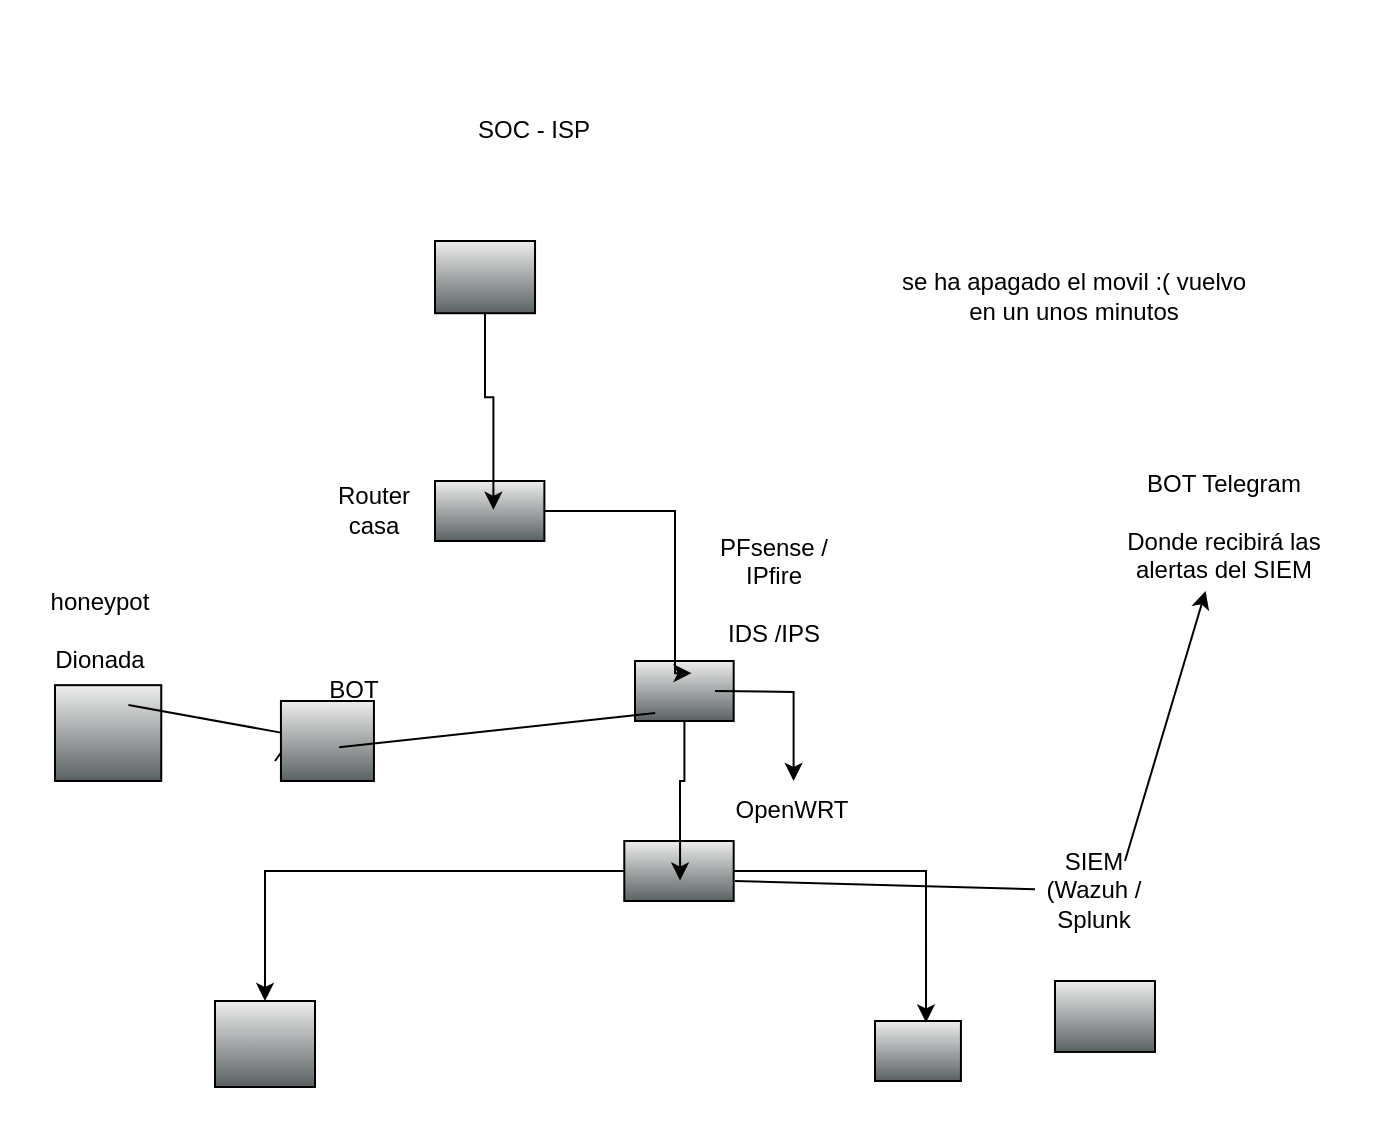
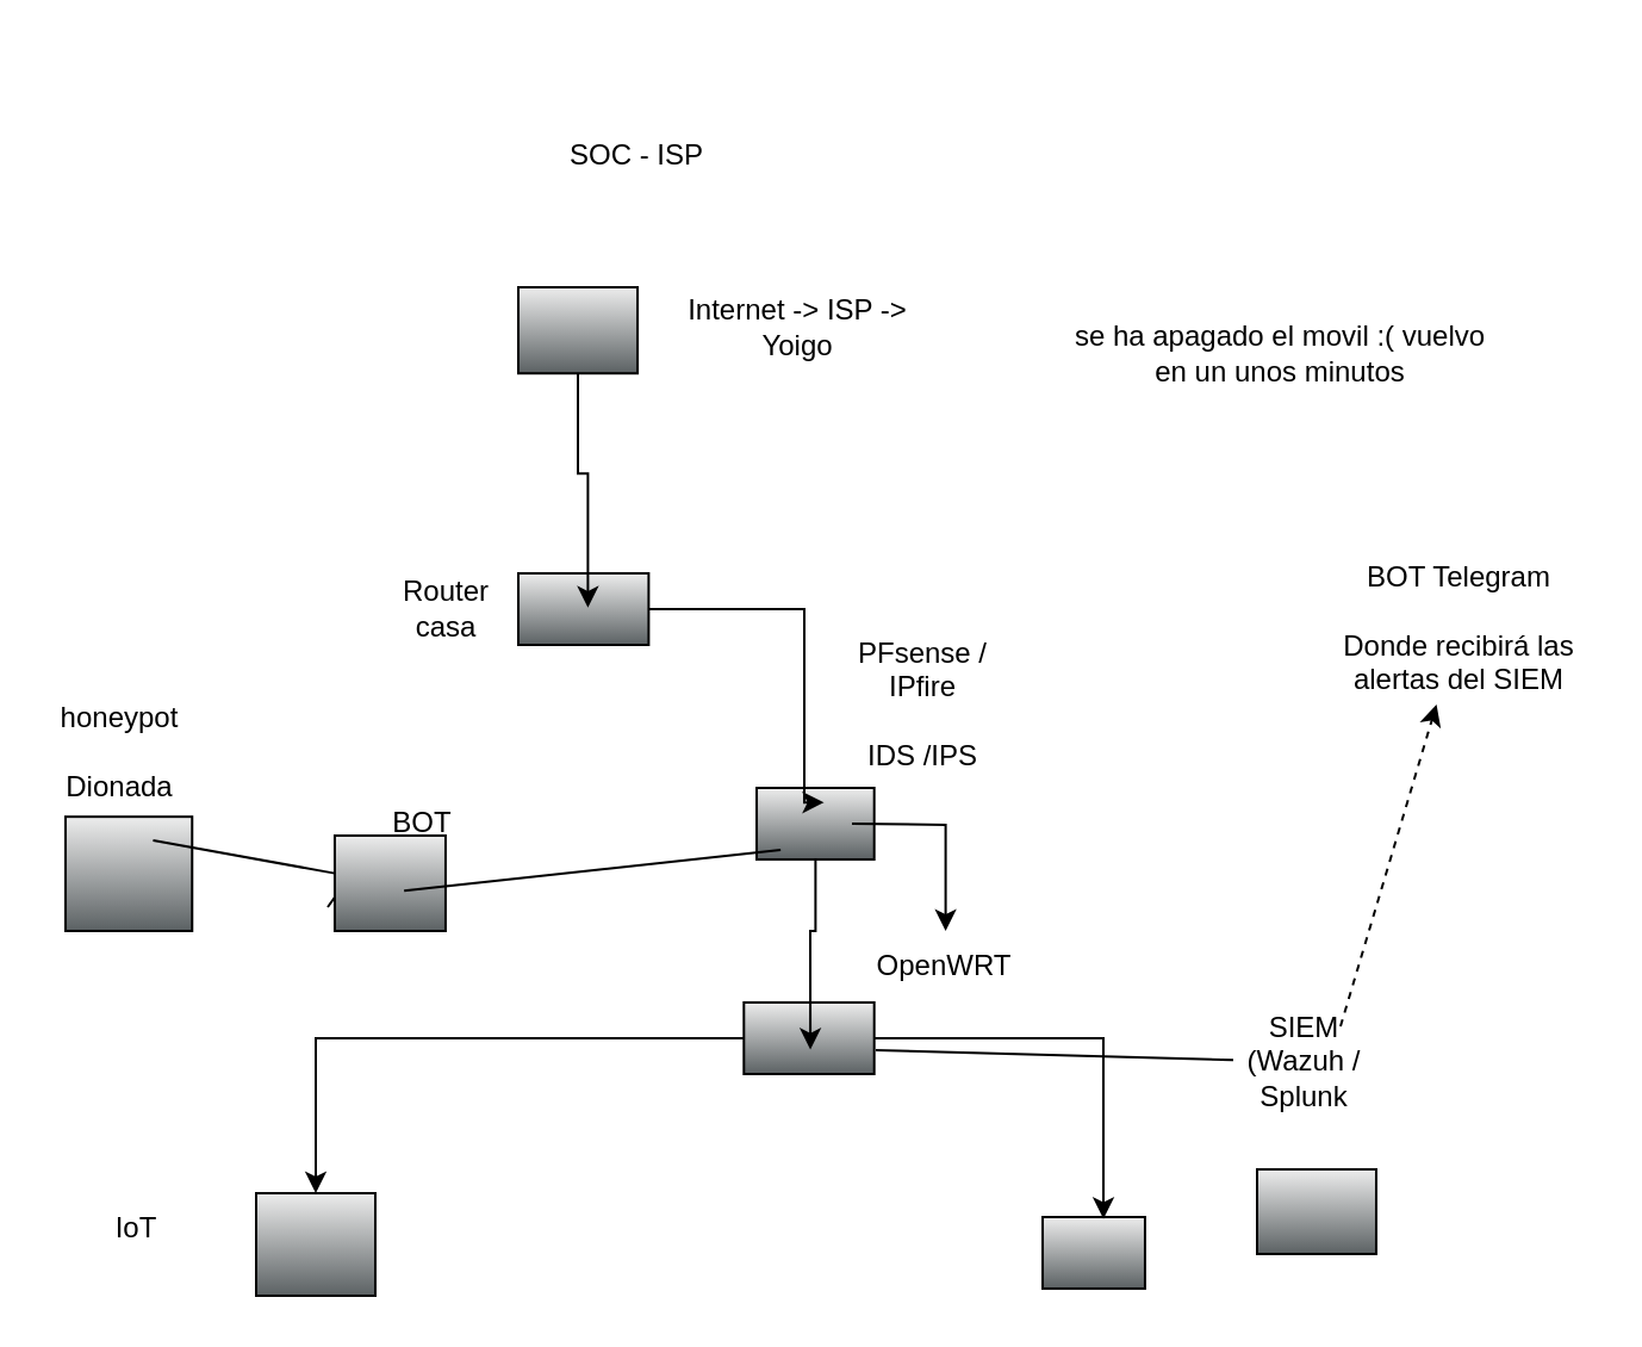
  <mxCell id="0" />
  <mxCell id="1" parent="0" />
  <mxCell id="2" value="" style="fillColorStyles=neutralFill;neutralFill=#9DA6A8;shape=mxgraph.networks2.icon;aspect=fixed;fillColor=#EDEDED;strokeColor=#000000;gradientColor=#5B6163;network2IconShadow=1;network2bgFillColor=none;network2Icon=mxgraph.networks2.router;network2IconXOffset=0.0;network2IconYOffset=-0.114;network2IconW=1;network2IconH=0.548;" parent="1" vertex="1"><mxGeometry x="217" y="240" width="54.69" height="30" as="geometry" /></mxCell>
  <mxCell id="3" value="" style="shape=mxgraph.networks2.icon;aspect=fixed;fillColor=#EDEDED;strokeColor=#000000;gradientColor=#5B6163;network2IconShadow=1;network2bgFillColor=none;network2Icon=mxgraph.networks2.cloud;network2IconYOffset=-0.08;network2IconW=1.0;network2IconH=0.722;" parent="1" vertex="1"><mxGeometry x="217" y="120" width="50.02" height="36.11" as="geometry" /></mxCell>
  <mxCell id="4" style="edgeStyle=orthogonalEdgeStyle;rounded=0;orthogonalLoop=1;jettySize=auto;html=1;entryX=0.534;entryY=0.48;entryDx=0;entryDy=0;entryPerimeter=0;" parent="1" source="3" target="2" edge="1"><mxGeometry relative="1" as="geometry" /></mxCell>
  <mxCell id="5" value="" style="shape=mxgraph.networks2.icon;aspect=fixed;fillColor=#EDEDED;strokeColor=#000000;gradientColor=#5B6163;network2IconShadow=1;network2bgFillColor=none;network2Icon=mxgraph.networks2.firewall;network2IconXOffset=0.0;network2IconYOffset=0.0;network2IconW=1;network2IconH=0.608;" parent="1" vertex="1"><mxGeometry x="317" y="330" width="49.34" height="30" as="geometry" /></mxCell>
  <mxCell id="6" style="edgeStyle=orthogonalEdgeStyle;rounded=0;orthogonalLoop=1;jettySize=auto;html=1;entryX=0.573;entryY=0.202;entryDx=0;entryDy=0;entryPerimeter=0;" parent="1" source="2" target="5" edge="1"><mxGeometry relative="1" as="geometry"><Array as="points"><mxPoint x="337" y="255" /><mxPoint x="337" y="336" /></Array></mxGeometry></mxCell>
  <mxCell id="7" value="" style="edgeStyle=orthogonalEdgeStyle;rounded=0;orthogonalLoop=1;jettySize=auto;html=1;" parent="1" target="15" edge="1"><mxGeometry relative="1" as="geometry"><mxPoint x="357" y="345" as="sourcePoint" /></mxGeometry></mxCell>
  <mxCell id="8" value="&lt;div&gt;PFsense / IPfire &lt;br&gt;&lt;/div&gt;&lt;div&gt;&lt;br&gt;&lt;/div&gt;&lt;div&gt;IDS /IPS&lt;/div&gt;" style="text;html=1;align=center;verticalAlign=middle;whiteSpace=wrap;rounded=0;" parent="1" vertex="1"><mxGeometry x="357" y="280" width="60" height="30" as="geometry" /></mxCell>
  <mxCell id="9" style="edgeStyle=orthogonalEdgeStyle;rounded=0;orthogonalLoop=1;jettySize=auto;html=1;" parent="1" source="10" target="14" edge="1"><mxGeometry relative="1" as="geometry" /></mxCell>
  <mxCell id="10" value="" style="fillColorStyles=neutralFill;neutralFill=#9DA6A8;shape=mxgraph.networks2.icon;aspect=fixed;fillColor=#EDEDED;strokeColor=#000000;gradientColor=#5B6163;network2IconShadow=1;network2bgFillColor=none;network2Icon=mxgraph.networks2.router;network2IconXOffset=0.0;network2IconYOffset=-0.114;network2IconW=1;network2IconH=0.548;" parent="1" vertex="1"><mxGeometry x="311.65" y="420" width="54.69" height="30" as="geometry" /></mxCell>
  <mxCell id="11" style="edgeStyle=orthogonalEdgeStyle;rounded=0;orthogonalLoop=1;jettySize=auto;html=1;entryX=0.51;entryY=0.66;entryDx=0;entryDy=0;entryPerimeter=0;" parent="1" source="5" target="10" edge="1"><mxGeometry relative="1" as="geometry" /></mxCell>
  <mxCell id="12" value="" style="shape=mxgraph.networks2.icon;aspect=fixed;fillColor=#EDEDED;strokeColor=#000000;gradientColor=#5B6163;network2IconShadow=1;network2bgFillColor=none;network2Icon=mxgraph.networks2.lan;network2IconYOffset=0.056;network2IconW=1.083;network2IconH=0.756;" parent="1" vertex="1"><mxGeometry x="437" y="510" width="42.97" height="30" as="geometry" /></mxCell>
  <mxCell id="13" style="edgeStyle=orthogonalEdgeStyle;rounded=0;orthogonalLoop=1;jettySize=auto;html=1;entryX=0.594;entryY=0.025;entryDx=0;entryDy=0;entryPerimeter=0;" parent="1" source="10" target="12" edge="1"><mxGeometry relative="1" as="geometry" /></mxCell>
  <mxCell id="14" value="" style="shape=mxgraph.networks2.icon;aspect=fixed;fillColor=#EDEDED;strokeColor=#000000;gradientColor=#5B6163;network2IconShadow=1;network2bgFillColor=none;network2Icon=mxgraph.networks2.network_security;network2IconW=1;network2IconH=0.86;" parent="1" vertex="1"><mxGeometry x="107" y="500" width="50" height="43" as="geometry" /></mxCell>
  <mxCell id="15" value="OpenWRT" style="text;html=1;align=center;verticalAlign=middle;whiteSpace=wrap;rounded=0;" parent="1" vertex="1"><mxGeometry x="366.34" y="390" width="60" height="30" as="geometry" /></mxCell>
  <mxCell id="16" value="" style="shape=mxgraph.networks2.icon;aspect=fixed;fillColor=#EDEDED;strokeColor=#000000;gradientColor=#5B6163;network2IconShadow=1;network2bgFillColor=none;network2Icon=mxgraph.networks2.pc;network2IconYOffset=-0.059;network2IconW=1.0;network2IconH=0.71;" parent="1" vertex="1"><mxGeometry x="527" y="490" width="49.995" height="35.48" as="geometry" /></mxCell>
  <mxCell id="17" value="SIEM (Wazuh / Splunk" style="text;html=1;align=center;verticalAlign=middle;whiteSpace=wrap;rounded=0;" parent="1" vertex="1"><mxGeometry x="516.99" y="430" width="60" height="30" as="geometry" /></mxCell>
- <mxCell id="18" value="" style="endArrow=classic;html=1;rounded=0;exitX=0.75;exitY=0;exitDx=0;exitDy=0;" parent="1" source="17" target="19" edge="1"><mxGeometry width="50" height="50" relative="1" as="geometry"><mxPoint x="597" y="470" as="sourcePoint" /><mxPoint x="637" y="280" as="targetPoint" /></mxGeometry></mxCell>
+ <mxCell id="18" value="" style="endArrow=classic;html=1;rounded=0;exitX=0.75;exitY=0;exitDx=0;exitDy=0;dashed=1;" parent="1" source="17" target="19" edge="1"><mxGeometry width="50" height="50" relative="1" as="geometry"><mxPoint x="597" y="470" as="sourcePoint" /><mxPoint x="637" y="280" as="targetPoint" /></mxGeometry></mxCell>
  <mxCell id="19" value="&lt;div&gt;BOT Telegram&lt;/div&gt;&lt;div&gt;&lt;br&gt;&lt;/div&gt;&lt;div&gt;Donde recibirá las alertas del SIEM&lt;/div&gt;" style="text;html=1;align=center;verticalAlign=middle;whiteSpace=wrap;rounded=0;" parent="1" vertex="1"><mxGeometry x="557" y="230" width="110" height="65" as="geometry" /></mxCell>
+ <mxCell id="20" value="Internet -&amp;gt; ISP -&amp;gt; Yoigo" style="text;html=1;align=center;verticalAlign=middle;whiteSpace=wrap;rounded=0;" parent="1" vertex="1"><mxGeometry x="272" y="123.06" width="125" height="26.94" as="geometry" /></mxCell>
+ <mxCell id="21" value="IoT" style="text;html=1;align=center;verticalAlign=middle;whiteSpace=wrap;rounded=0;" parent="1" vertex="1"><mxGeometry x="27" y="500" width="60" height="30" as="geometry" /></mxCell>
  <mxCell id="22" value="" style="endArrow=none;html=1;rounded=0;" parent="1" target="17" edge="1"><mxGeometry width="50" height="50" relative="1" as="geometry"><mxPoint x="367" y="440" as="sourcePoint" /><mxPoint x="367" y="330" as="targetPoint" /></mxGeometry></mxCell>
  <mxCell id="23" value="" style="shape=mxgraph.networks2.icon;aspect=fixed;fillColor=#EDEDED;strokeColor=#000000;gradientColor=#5B6163;network2IconShadow=1;network2bgFillColor=none;network2Icon=mxgraph.networks2.threat;network2IconYOffset=-0.047;network2IconW=1.062;network2IconH=0.958;" parent="1" vertex="1"><mxGeometry x="27" y="342.08" width="53.125" height="47.915" as="geometry" /></mxCell>
  <mxCell id="24" value="honeypot&lt;br&gt;&lt;br&gt;Dionada" style="text;html=1;align=center;verticalAlign=middle;whiteSpace=wrap;rounded=0;" parent="1" vertex="1"><mxGeometry x="20.13" y="300" width="60" height="30" as="geometry" /></mxCell>
  <mxCell id="25" value="" style="endArrow=none;html=1;rounded=0;exitX=0.691;exitY=0.208;exitDx=0;exitDy=0;exitPerimeter=0;" parent="1" source="29" edge="1"><mxGeometry width="50" height="50" relative="1" as="geometry"><mxPoint x="317" y="380" as="sourcePoint" /><mxPoint x="137" y="380" as="targetPoint" /><Array as="points"><mxPoint x="147" y="366" /></Array></mxGeometry></mxCell>
  <mxCell id="26" value="SOC - ISP" style="text;html=1;align=center;verticalAlign=middle;whiteSpace=wrap;rounded=0;" parent="1" vertex="1"><mxGeometry x="97" y="20" width="340" height="90" as="geometry" /></mxCell>
  <mxCell id="27" value="BOT" style="text;html=1;align=center;verticalAlign=middle;whiteSpace=wrap;rounded=0;" parent="1" vertex="1"><mxGeometry x="147" y="330" width="60" height="30" as="geometry" /></mxCell>
  <mxCell id="28" value="" style="endArrow=none;html=1;rounded=0;exitX=0.691;exitY=0.208;exitDx=0;exitDy=0;exitPerimeter=0;" parent="1" source="23" target="29" edge="1"><mxGeometry width="50" height="50" relative="1" as="geometry"><mxPoint x="64" y="352" as="sourcePoint" /><mxPoint x="137" y="380" as="targetPoint" /><Array as="points" /></mxGeometry></mxCell>
  <mxCell id="29" value="" style="shape=mxgraph.networks2.icon;aspect=fixed;fillColor=#EDEDED;strokeColor=#000000;gradientColor=#5B6163;network2IconShadow=1;network2bgFillColor=none;network2Icon=mxgraph.networks2.network;network2IconW=1;network2IconH=0.86;" parent="1" vertex="1"><mxGeometry x="139.97" y="350" width="46.5" height="40" as="geometry" /></mxCell>
  <mxCell id="30" value="" style="endArrow=none;html=1;rounded=0;exitX=0.204;exitY=0.866;exitDx=0;exitDy=0;exitPerimeter=0;entryX=0.626;entryY=0.578;entryDx=0;entryDy=0;entryPerimeter=0;" parent="1" source="5" target="29" edge="1"><mxGeometry width="50" height="50" relative="1" as="geometry"><mxPoint x="377" y="380" as="sourcePoint" /><mxPoint x="427" y="330" as="targetPoint" /></mxGeometry></mxCell>
  <mxCell id="31" value="Router casa" style="text;html=1;align=center;verticalAlign=middle;whiteSpace=wrap;rounded=0;" parent="1" vertex="1"><mxGeometry x="157" y="240" width="60" height="30" as="geometry" /></mxCell>
  <mxCell id="32" value="se ha apagado el movil :( vuelvo en un unos minutos" style="text;html=1;align=center;verticalAlign=middle;whiteSpace=wrap;rounded=0;" parent="1" vertex="1"><mxGeometry x="447" y="126.11" width="180" height="43.89" as="geometry" /></mxCell>
